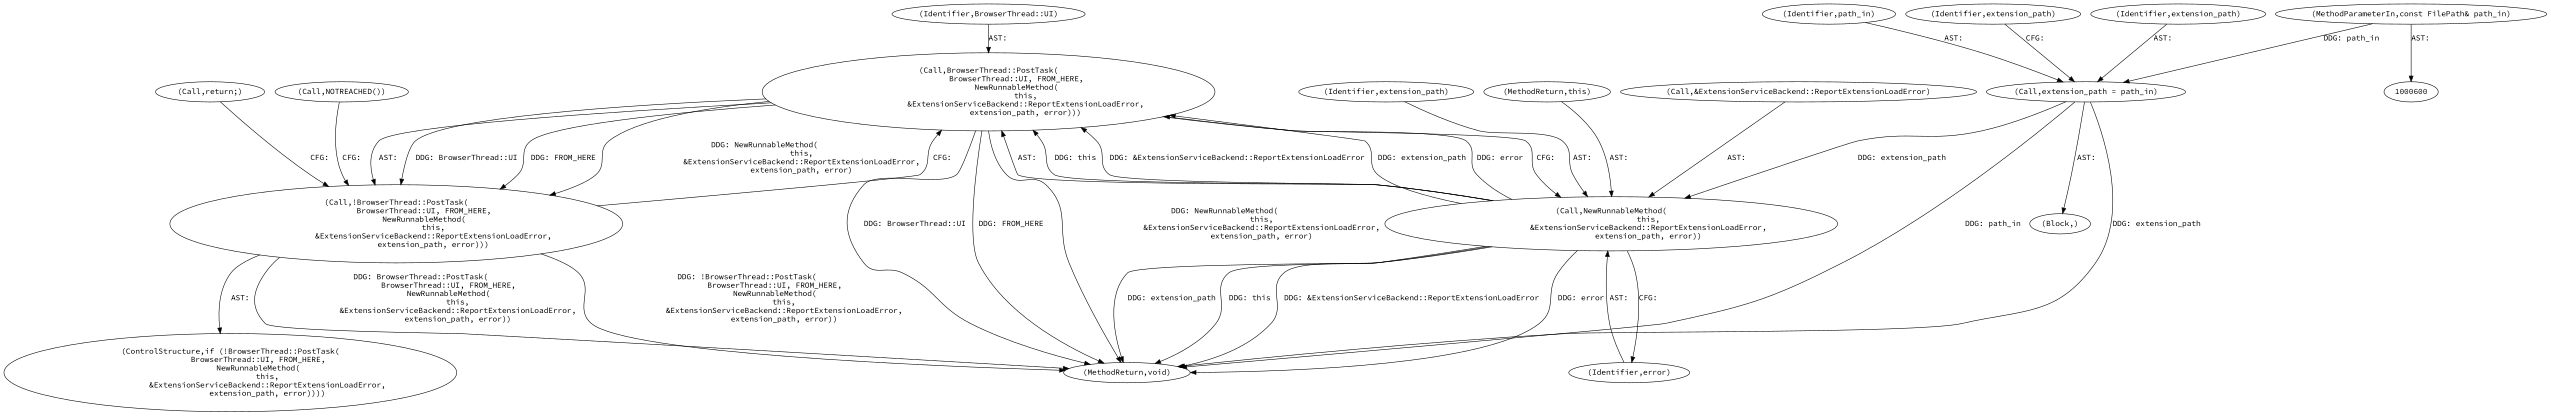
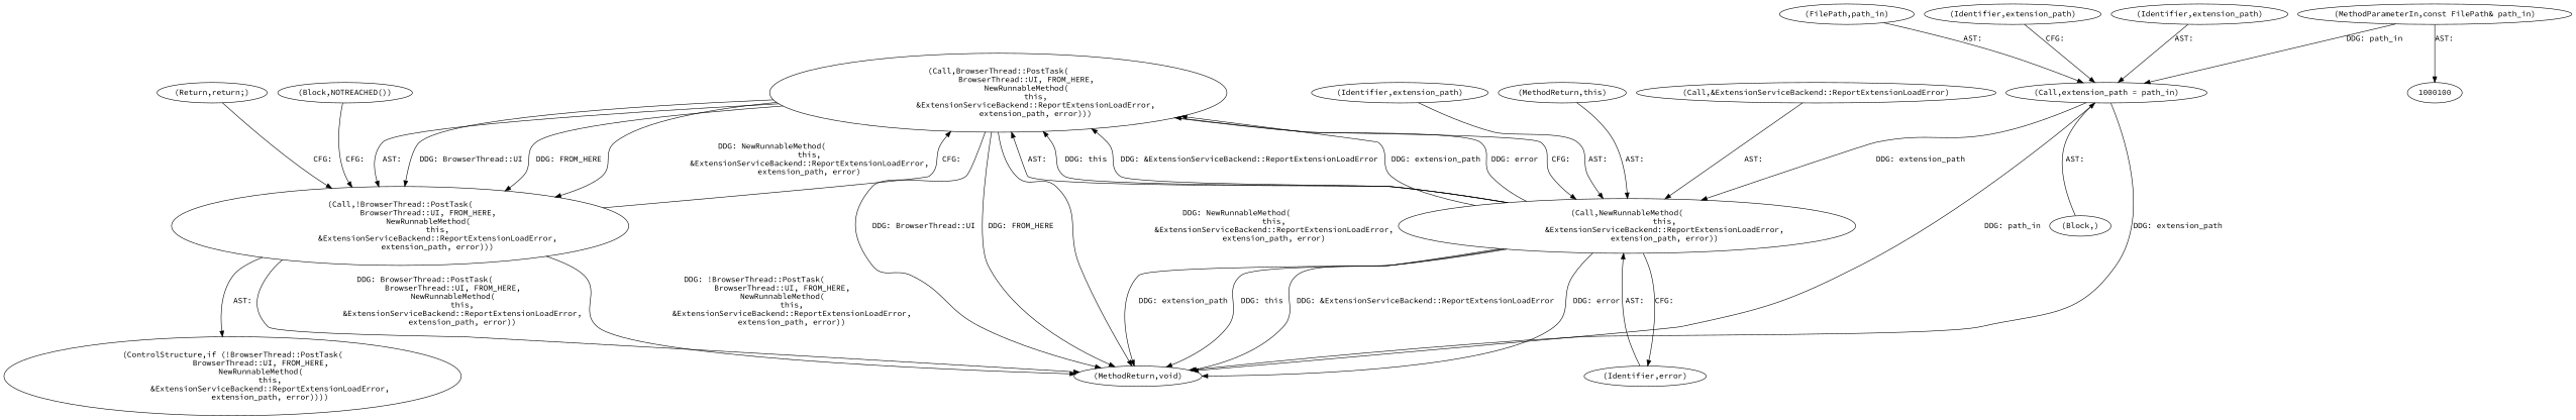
  digraph {
    fontname="Source Code Pro"
    node [fontname="Source Code Pro"]
    edge [fontname="Source Code Pro"]
    n1 [label="(Call,BrowserThread::PostTask(\n            BrowserThread::UI, FROM_HERE,\n            NewRunnableMethod(\n                this,\n                &ExtensionServiceBackend::ReportExtensionLoadError,\n                extension_path, error)))"]
    n2 [label="(Call,NewRunnableMethod(\n                this,\n                &ExtensionServiceBackend::ReportExtensionLoadError,\n                extension_path, error))"]
    n3 [label="(Call,!BrowserThread::PostTask(\n            BrowserThread::UI, FROM_HERE,\n            NewRunnableMethod(\n                this,\n                &ExtensionServiceBackend::ReportExtensionLoadError,\n                extension_path, error)))"]
    n4 [label="(MethodReturn,void)"]
    n5 [label="(Identifier,error)"]
    n6 [label="(ControlStructure,if (!BrowserThread::PostTask(\n            BrowserThread::UI, FROM_HERE,\n            NewRunnableMethod(\n                this,\n                &ExtensionServiceBackend::ReportExtensionLoadError,\n                extension_path, error))))"]
    n7 [label="(Call,extension_path = path_in)"]
    n8 [label="(Block,)"]
-   n9 [label="(Identifier,path_in)"]
+   n9 [label="(FilePath,path_in)"]
    n10 [label="(MethodParameterIn,const FilePath& path_in)"]
-   1000100 [label=1000600]
+   1000100
    n12 [label="(Identifier,extension_path)"]
    n13 [label="(MethodReturn,this)"]
    n14 [label="(Call,&ExtensionServiceBackend::ReportExtensionLoadError)"]
-   n15 [label="(Call,return;)"]
-   n16 [label="(Identifier,BrowserThread::UI)"]
+   n15 [label="(Return,return;)"]
    n17 [label="(Identifier,extension_path)"]
    n18 [label="(Identifier,extension_path)"]
-   n19 [label="(Call,NOTREACHED())"]
+   n19 [label="(Block,NOTREACHED())"]
    n1 -> n2 [label="CFG: "]
    n1 -> n3 [label="AST: "]
    n1 -> n3 [label="DDG: BrowserThread::UI"]
    n1 -> n3 [label="DDG: FROM_HERE"]
    n1 -> n3 [label="DDG: NewRunnableMethod(\n                this,\n                &ExtensionServiceBackend::ReportExtensionLoadError,\n                extension_path, error)"]
    n1 -> n4 [label="DDG: NewRunnableMethod(\n                this,\n                &ExtensionServiceBackend::ReportExtensionLoadError,\n                extension_path, error)"]
    n1 -> n4 [label="DDG: BrowserThread::UI"]
    n1 -> n4 [label="DDG: FROM_HERE"]
    n2 -> n1 [label="AST: "]
    n2 -> n1 [label="DDG: this"]
    n2 -> n1 [label="DDG: &ExtensionServiceBackend::ReportExtensionLoadError"]
    n2 -> n1 [label="DDG: extension_path"]
    n2 -> n1 [label="DDG: error"]
    n2 -> n4 [label="DDG: extension_path"]
    n2 -> n4 [label="DDG: this"]
    n2 -> n4 [label="DDG: &ExtensionServiceBackend::ReportExtensionLoadError"]
    n2 -> n4 [label="DDG: error"]
    n2 -> n5 [label="CFG: "]
    n3 -> n1 [label="CFG: "]
    n3 -> n4 [label="DDG: !BrowserThread::PostTask(\n            BrowserThread::UI, FROM_HERE,\n            NewRunnableMethod(\n                this,\n                &ExtensionServiceBackend::ReportExtensionLoadError,\n                extension_path, error))"]
    n3 -> n4 [label="DDG: BrowserThread::PostTask(\n            BrowserThread::UI, FROM_HERE,\n            NewRunnableMethod(\n                this,\n                &ExtensionServiceBackend::ReportExtensionLoadError,\n                extension_path, error))"]
    n3 -> n6 [label="AST: "]
    n5 -> n2 [label="AST: "]
    n7 -> n2 [label="DDG: extension_path"]
    n7 -> n4 [label="DDG: extension_path"]
    n7 -> n4 [label="DDG: path_in"]
-   n7 -> n8 [label="AST: "]
+   n8 -> n7 [label="AST: "]
    n9 -> n7 [label="AST: "]
    n10 -> n7 [label="DDG: path_in"]
    n10 -> 1000100 [label="AST: "]
    n12 -> n2 [label="AST: "]
    n13 -> n2 [label="AST: "]
    n14 -> n2 [label="AST: "]
    n15 -> n3 [label="CFG: "]
-   n16 -> n1 [label="AST: "]
    n17 -> n7 [label="CFG: "]
    n18 -> n7 [label="AST: "]
    n19 -> n3 [label="CFG: "]
  }
